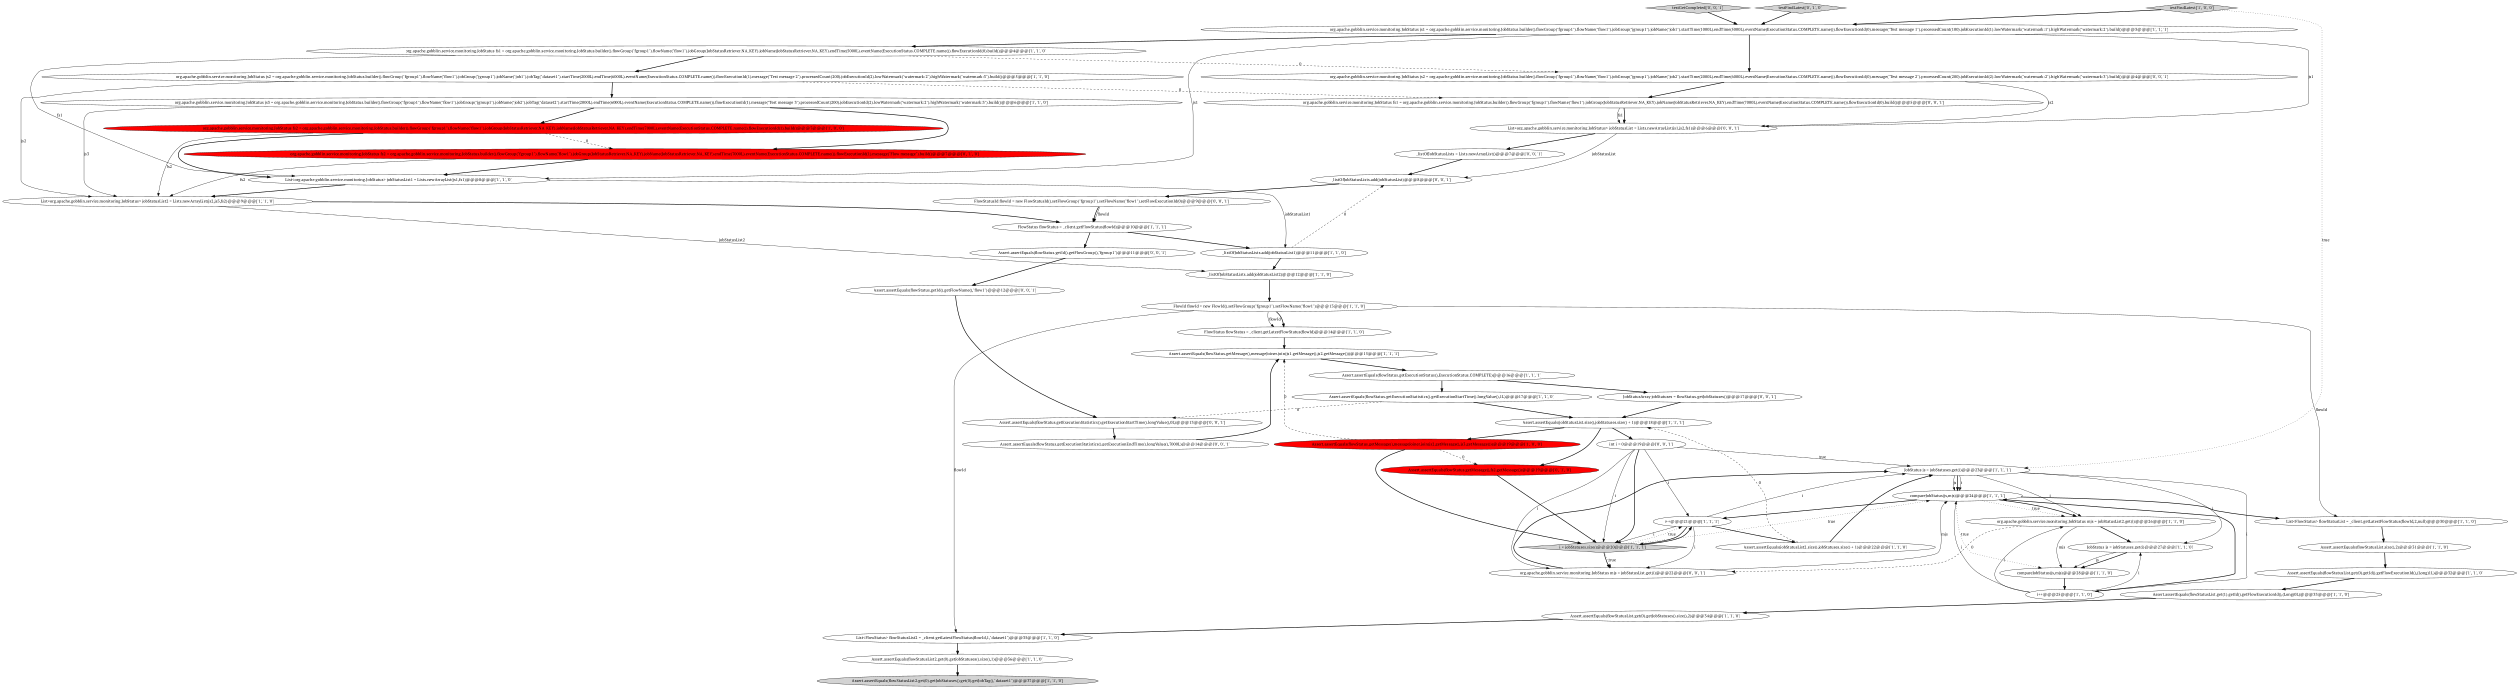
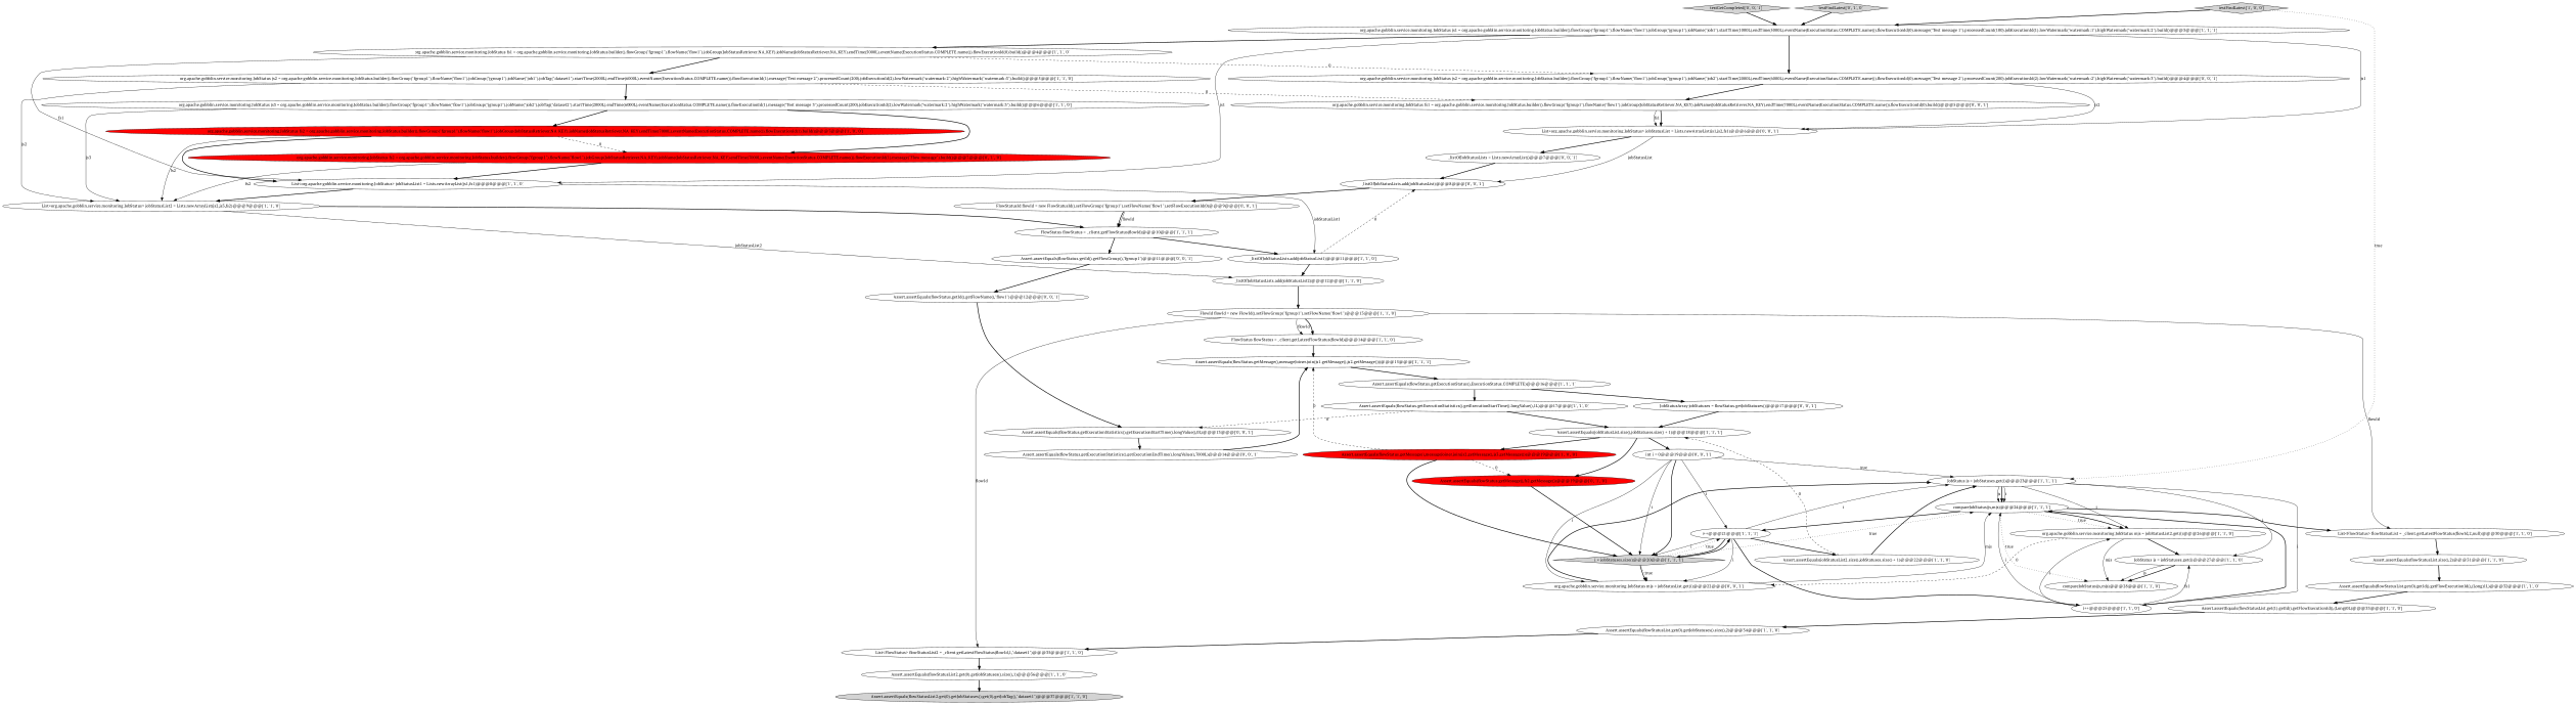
  digraph {
    fontname="PT Serif"
    node [fillcolor=white fontname="PT Serif" shape=ellipse style=filled]
    edge [fontname="PT Serif" style=bold]
    n1 [fillcolor=lightgray label="Assert.assertEquals(flowStatusList2.get(0).getJobStatuses().get(0).getJobTag(),\"dataset1\")@@@37@@@['1', '1', '0']"]
    n2 [fillcolor=lightgray label="testFindLatest['1', '0', '0']" shape=diamond]
    n3 [label="org.apache.gobblin.service.monitoring.JobStatus js1 = org.apache.gobblin.service.monitoring.JobStatus.builder().flowGroup(\"fgroup1\").flowName(\"flow1\").jobGroup(\"jgroup1\").jobName(\"job1\").startTime(1000L).endTime(5000L).eventName(ExecutionStatus.COMPLETE.name()).flowExecutionId(0).message(\"Test message 1\").processedCount(100).jobExecutionId(1).lowWatermark(\"watermark:1\").highWatermark(\"watermark:2\").build()@@@3@@@['1', '1', '1']"]
    n4 [label="JobStatus js = jobStatuses.get(i)@@@23@@@['1', '1', '1']"]
    n5 [label="List<org.apache.gobblin.service.monitoring.JobStatus> jobStatusList = Lists.newArrayList(js1,js2,fs1)@@@6@@@['0', '0', '1']"]
    n6 [label="List<org.apache.gobblin.service.monitoring.JobStatus> jobStatusList1 = Lists.newArrayList(js1,fs1)@@@8@@@['1', '1', '0']"]
    n7 [label="org.apache.gobblin.service.monitoring.JobStatus js2 = org.apache.gobblin.service.monitoring.JobStatus.builder().flowGroup(\"fgroup1\").flowName(\"flow1\").jobGroup(\"jgroup1\").jobName(\"job2\").startTime(2000L).endTime(6000L).eventName(ExecutionStatus.COMPLETE.name()).flowExecutionId(0).message(\"Test message 2\").processedCount(200).jobExecutionId(2).lowWatermark(\"watermark:2\").highWatermark(\"watermark:3\").build()@@@4@@@['0', '0', '1']"]
    n8 [label="org.apache.gobblin.service.monitoring.JobStatus fs1 = org.apache.gobblin.service.monitoring.JobStatus.builder().flowGroup(\"fgroup1\").flowName(\"flow1\").jobGroup(JobStatusRetriever.NA_KEY).jobName(JobStatusRetriever.NA_KEY).endTime(5000L).eventName(ExecutionStatus.COMPLETE.name()).flowExecutionId(0).build()@@@4@@@['1', '1', '0']"]
    n9 [label="List<org.apache.gobblin.service.monitoring.JobStatus> jobStatusList2 = Lists.newArrayList(js2,js3,fs2)@@@9@@@['1', '1', '0']"]
    n10 [label="FlowStatus flowStatus = _client.getFlowStatus(flowId)@@@10@@@['1', '1', '1']"]
    n11 [label="_listOfJobStatusLists.add(jobStatusList2)@@@12@@@['1', '1', '0']"]
    n12 [label="Assert.assertEquals(flowStatus.getId().getFlowGroup(),\"fgroup1\")@@@11@@@['0', '0', '1']"]
    n13 [label="_listOfJobStatusLists.add(jobStatusList1)@@@11@@@['1', '1', '0']"]
    n14 [label="FlowId flowId = new FlowId().setFlowGroup(\"fgroup1\").setFlowName(\"flow1\")@@@13@@@['1', '1', '0']"]
    n15 [label="_listOfJobStatusLists = Lists.newArrayList()@@@7@@@['0', '0', '1']"]
    n16 [label="_listOfJobStatusLists.add(jobStatusList)@@@8@@@['0', '0', '1']"]
    n17 [label="FlowStatusId flowId = new FlowStatusId().setFlowGroup(\"fgroup1\").setFlowName(\"flow1\").setFlowExecutionId(0)@@@9@@@['0', '0', '1']"]
    n18 [label="Assert.assertEquals(flowStatusList.get(0).getJobStatuses().size(),2)@@@34@@@['1', '1', '0']"]
    n19 [label="List<FlowStatus> flowStatusList2 = _client.getLatestFlowStatus(flowId,1,\"dataset1\")@@@35@@@['1', '1', '0']"]
    n20 [label="Assert.assertEquals(flowStatusList2.get(0).getJobStatuses().size(),1)@@@36@@@['1', '1', '0']"]
    n21 [label="compareJobStatus(js,mjs)@@@24@@@['1', '1', '1']"]
    n22 [label="JobStatus js = jobStatuses.get(i)@@@27@@@['1', '1', '0']"]
    n23 [label="i++@@@25@@@['1', '1', '0']"]
    n24 [label="org.apache.gobblin.service.monitoring.JobStatus mjs = jobStatusList2.get(i)@@@26@@@['1', '1', '0']"]
    n25 [label="compareJobStatus(js,mjs)@@@28@@@['1', '1', '0']"]
    n26 [label="i++@@@21@@@['1', '1', '1']"]
    n27 [label="List<FlowStatus> flowStatusList = _client.getLatestFlowStatus(flowId,2,null)@@@30@@@['1', '1', '0']"]
    n28 [label="org.apache.gobblin.service.monitoring.JobStatus mjs = jobStatusList.get(i)@@@22@@@['0', '0', '1']"]
    n29 [label="Assert.assertEquals(flowStatus.getId().getFlowName(),\"flow1\")@@@12@@@['0', '0', '1']"]
    n30 [label="Assert.assertEquals(flowStatus.getExecutionStatistics().getExecutionStartTime().longValue(),0L)@@@13@@@['0', '0', '1']"]
    n31 [fillcolor=lightgray label="i < jobStatuses.size()@@@20@@@['1', '1', '1']" shape=diamond]
    n32 [label="Assert.assertEquals(jobStatusList2.size(),jobStatuses.size() + 1)@@@22@@@['1', '1', '0']"]
    n33 [label="Assert.assertEquals(flowStatusList.size(),2)@@@31@@@['1', '1', '0']"]
    n34 [fillcolor=lightgray label="testGetCompleted['0', '0', '1']" shape=diamond]
    n35 [fillcolor=red label="org.apache.gobblin.service.monitoring.JobStatus fs2 = org.apache.gobblin.service.monitoring.JobStatus.builder().flowGroup(\"fgroup1\").flowName(\"flow1\").jobGroup(JobStatusRetriever.NA_KEY).jobName(JobStatusRetriever.NA_KEY).endTime(7000L).eventName(ExecutionStatus.COMPLETE.name()).flowExecutionId(1).build()@@@7@@@['1', '0', '0']"]
    n36 [fillcolor=red label="org.apache.gobblin.service.monitoring.JobStatus fs2 = org.apache.gobblin.service.monitoring.JobStatus.builder().flowGroup(\"fgroup1\").flowName(\"flow1\").jobGroup(JobStatusRetriever.NA_KEY).jobName(JobStatusRetriever.NA_KEY).endTime(7000L).eventName(ExecutionStatus.COMPLETE.name()).flowExecutionId(1).message(\"Flow message\").build()@@@7@@@['0', '1', '0']"]
    n37 [label="org.apache.gobblin.service.monitoring.JobStatus fs1 = org.apache.gobblin.service.monitoring.JobStatus.builder().flowGroup(\"fgroup1\").flowName(\"flow1\").jobGroup(JobStatusRetriever.NA_KEY).jobName(JobStatusRetriever.NA_KEY).endTime(7000L).eventName(ExecutionStatus.COMPLETE.name()).flowExecutionId(0).build()@@@5@@@['0', '0', '1']"]
    n38 [label="org.apache.gobblin.service.monitoring.JobStatus js2 = org.apache.gobblin.service.monitoring.JobStatus.builder().flowGroup(\"fgroup1\").flowName(\"flow1\").jobGroup(\"jgroup1\").jobName(\"job1\").jobTag(\"dataset1\").startTime(2000L).endTime(6000L).eventName(ExecutionStatus.COMPLETE.name()).flowExecutionId(1).message(\"Test message 2\").processedCount(200).jobExecutionId(2).lowWatermark(\"watermark:2\").highWatermark(\"watermark:3\").build()@@@5@@@['1', '1', '0']"]
    n39 [label="org.apache.gobblin.service.monitoring.JobStatus js3 = org.apache.gobblin.service.monitoring.JobStatus.builder().flowGroup(\"fgroup1\").flowName(\"flow1\").jobGroup(\"jgroup1\").jobName(\"job2\").jobTag(\"dataset2\").startTime(2000L).endTime(6000L).eventName(ExecutionStatus.COMPLETE.name()).flowExecutionId(1).message(\"Test message 3\").processedCount(200).jobExecutionId(2).lowWatermark(\"watermark:2\").highWatermark(\"watermark:3\").build()@@@6@@@['1', '1', '0']"]
    n40 [label="Assert.assertEquals(flowStatus.getExecutionStatistics().getExecutionEndTime().longValue(),7000L)@@@14@@@['0', '0', '1']"]
    n41 [label="Assert.assertEquals(flowStatus.getMessage(),messageJoiner.join(js1.getMessage(),js2.getMessage()))@@@15@@@['1', '1', '1']"]
    n42 [label="Assert.assertEquals(flowStatus.getExecutionStatus(),ExecutionStatus.COMPLETE)@@@16@@@['1', '1', '1']"]
    n43 [label="JobStatusArray jobStatuses = flowStatus.getJobStatuses()@@@17@@@['0', '0', '1']"]
    n44 [label="Assert.assertEquals(flowStatus.getExecutionStatistics().getExecutionStartTime().longValue(),1L)@@@17@@@['1', '1', '0']"]
    n45 [label="Assert.assertEquals(jobStatusList.size(),jobStatuses.size() + 1)@@@18@@@['1', '1', '1']"]
    n46 [label="int i = 0@@@19@@@['0', '0', '1']"]
    n47 [fillcolor=red label="Assert.assertEquals(flowStatus.getMessage(),messageJoiner.join(js2.getMessage(),js3.getMessage()))@@@19@@@['1', '0', '0']"]
    n48 [fillcolor=red label="Assert.assertEquals(flowStatus.getMessage(),fs2.getMessage())@@@19@@@['0', '1', '0']"]
    n49 [label="FlowStatus flowStatus = _client.getLatestFlowStatus(flowId)@@@14@@@['1', '1', '0']"]
    n50 [label="Assert.assertEquals(flowStatusList.get(0).getId().getFlowExecutionId(),(Long)1L)@@@32@@@['1', '1', '0']"]
    n51 [label="Assert.assertEquals(flowStatusList.get(1).getId().getFlowExecutionId(),(Long)0L)@@@33@@@['1', '1', '0']"]
    n52 [fillcolor=lightgray label="testFindLatest['0', '1', '0']" shape=diamond]
    n2 -> n3
    n2 -> n4 [label=true style=dotted]
    n3 -> n5 [label=js1 style=solid]
    n3 -> n6 [label=js1 style=solid]
    n3 -> n7
    n3 -> n8
    n4 -> n21
    n4 -> n21 [label=i style=solid]
    n4 -> n21 [label=js style=solid]
    n4 -> n22 [label=i style=solid]
    n4 -> n23 [label=i style=solid]
    n4 -> n24 [label=i style=solid]
    n5 -> n15
    n5 -> n16 [label=jobStatusList style=solid]
    n6 -> n9
    n6 -> n13 [label=jobStatusList1 style=solid]
    n7 -> n5 [label=js2 style=solid]
    n7 -> n37
    n8 -> n6 [label=fs1 style=solid]
    n8 -> n7 [label=0 style=dashed]
    n8 -> n38
    n9 -> n10
    n9 -> n11 [label=jobStatusList2 style=solid]
    n10 -> n12
    n10 -> n13
    n11 -> n14
    n12 -> n29
    n13 -> n11
    n13 -> n16 [label=0 style=dashed]
    n14 -> n19 [label=flowId style=solid]
    n14 -> n27 [label=flowId style=solid]
    n14 -> n49 [label=flowId style=solid]
    n14 -> n49
    n15 -> n16
    n16 -> n17
    n17 -> n10
    n17 -> n10 [label=flowId style=solid]
    n18 -> n19
    n19 -> n20
    n20 -> n1
    n21 -> n24 [label=true style=dotted]
    n21 -> n24
    n21 -> n25 [label=true style=dotted]
    n21 -> n26
    n21 -> n27
    n22 -> n25 [label=js style=solid]
    n22 -> n25
    n23 -> n21
    n23 -> n21 [label=i style=solid]
-   n23 -> n22 [label=i style=solid]
+   n23 -> n22 [label=fs1 style=solid]
    n23 -> n24 [label=i style=solid]
    n24 -> n22
    n24 -> n25 [label=mjs style=solid]
    n24 -> n28 [label=0 style=dashed]
-   n25 -> n23
+   n26 -> n23
    n26 -> n4 [label=i style=solid]
    n26 -> n28 [label=i style=solid]
    n26 -> n31
    n26 -> n31 [label=i style=solid]
    n26 -> n32
    n27 -> n33
    n28 -> n4
    n28 -> n21 [label=mjs style=solid]
    n29 -> n30
    n30 -> n40
    n31 -> n21 [label=true style=dotted]
    n31 -> n26 [label=true style=dotted]
    n31 -> n26
    n31 -> n28
    n31 -> n28 [label=true style=dotted]
    n32 -> n4
    n32 -> n45 [label=0 style=dashed]
    n33 -> n50
    n34 -> n3
    n35 -> n6
    n35 -> n9 [label=fs2 style=solid]
    n35 -> n36 [label=0 style=dashed]
    n36 -> n6
    n36 -> n9 [label=fs2 style=solid]
    n37 -> n5
    n37 -> n5 [label=fs1 style=solid]
    n38 -> n9 [label=js2 style=solid]
    n38 -> n37 [label=0 style=dashed]
    n38 -> n39
    n39 -> n9 [label=js3 style=solid]
    n39 -> n35
    n39 -> n36
    n40 -> n41
    n41 -> n42
    n42 -> n43
    n42 -> n44
    n43 -> n45
    n44 -> n30 [label=0 style=dashed]
    n44 -> n45
    n45 -> n46
    n45 -> n47
    n45 -> n48
    n46 -> n4 [label=true style=solid]
    n46 -> n26 [label=i style=solid]
    n46 -> n28 [label=i style=solid]
    n46 -> n31 [label=i style=solid]
    n46 -> n31
    n47 -> n31
    n47 -> n41 [label=0 style=dashed]
    n47 -> n48 [label=0 style=dashed]
    n48 -> n31
    n49 -> n41
    n50 -> n51
    n51 -> n18
    n52 -> n3
  }
